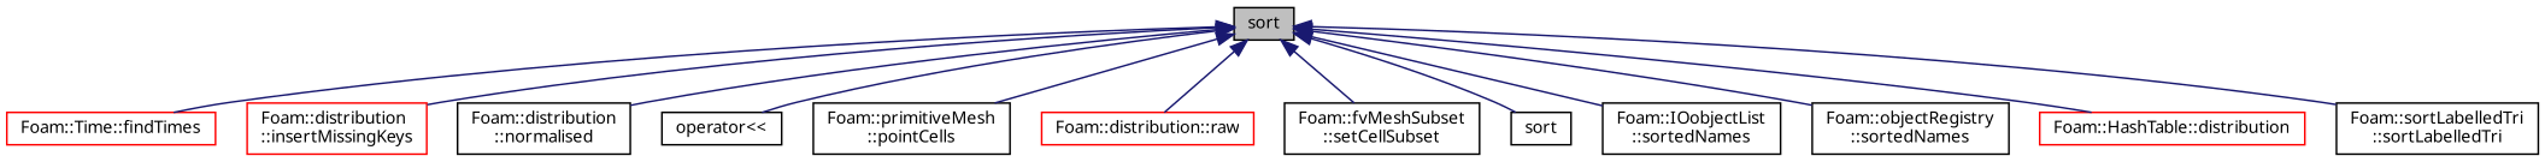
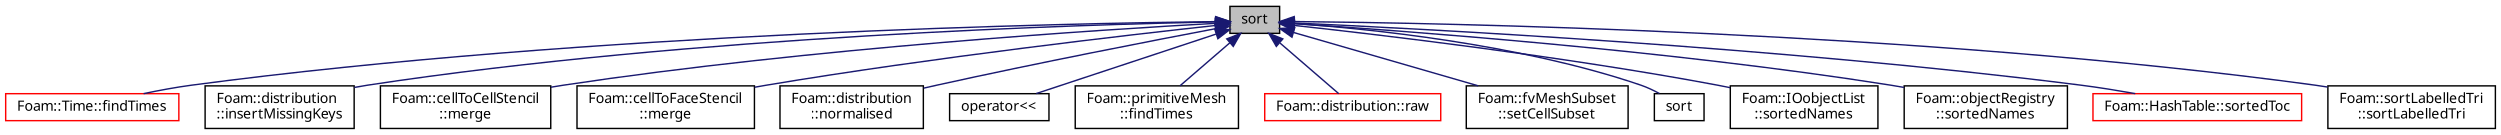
  digraph {
    fontname="Noto Sans"
    rankdir=TB
    node [color=black fontname="Noto Sans" fontsize=10 shape=record]
    edge [color=midnightblue dir=back fontname="Noto Sans" fontsize=10 labelfontname=Helvetica labelfontsize=10 style=solid]
    n1 [fillcolor=grey75 fontcolor=black height=0.2 label=sort style=filled width=0.4]
    n2 [color=red height=0.2 label="Foam::Time::findTimes" width=0.4]
-   n3 [color=red height=0.2 label="Foam::distribution\l::insertMissingKeys" width=0.4]
+   n3 [height=0.2 label="Foam::distribution\l::insertMissingKeys" width=0.4]
+   n4 [height=0.2 label="Foam::cellToCellStencil\l::merge" width=0.4]
+   n5 [height=0.2 label="Foam::cellToFaceStencil\l::merge" width=0.4]
    n6 [height=0.2 label="Foam::distribution\l::normalised" width=0.4]
    n7 [height=0.2 label="operator\<\<" width=0.4]
-   n8 [height=0.2 label="Foam::primitiveMesh\l::pointCells" width=0.4]
+   n8 [height=0.2 label="Foam::primitiveMesh\l::findTimes" width=0.4]
    n9 [color=red height=0.2 label="Foam::distribution::raw" width=0.4]
    n10 [height=0.2 label="Foam::fvMeshSubset\l::setCellSubset" width=0.4]
    n11 [height=0.2 label=sort width=0.4]
    n12 [height=0.2 label="Foam::IOobjectList\l::sortedNames" width=0.4]
    n13 [height=0.2 label="Foam::objectRegistry\l::sortedNames" width=0.4]
-   n14 [color=red height=0.2 label="Foam::HashTable::distribution" width=0.4]
+   n14 [color=red height=0.2 label="Foam::HashTable::sortedToc" width=0.4]
    n15 [height=0.2 label="Foam::sortLabelledTri\l::sortLabelledTri" width=0.4]
    n1 -> n2
    n1 -> n3
+   n1 -> n4
+   n1 -> n5
    n1 -> n6
    n1 -> n7
    n1 -> n8
    n1 -> n9
    n1 -> n10
    n1 -> n11
    n1 -> n12
    n1 -> n13
    n1 -> n14
    n1 -> n15
  }
